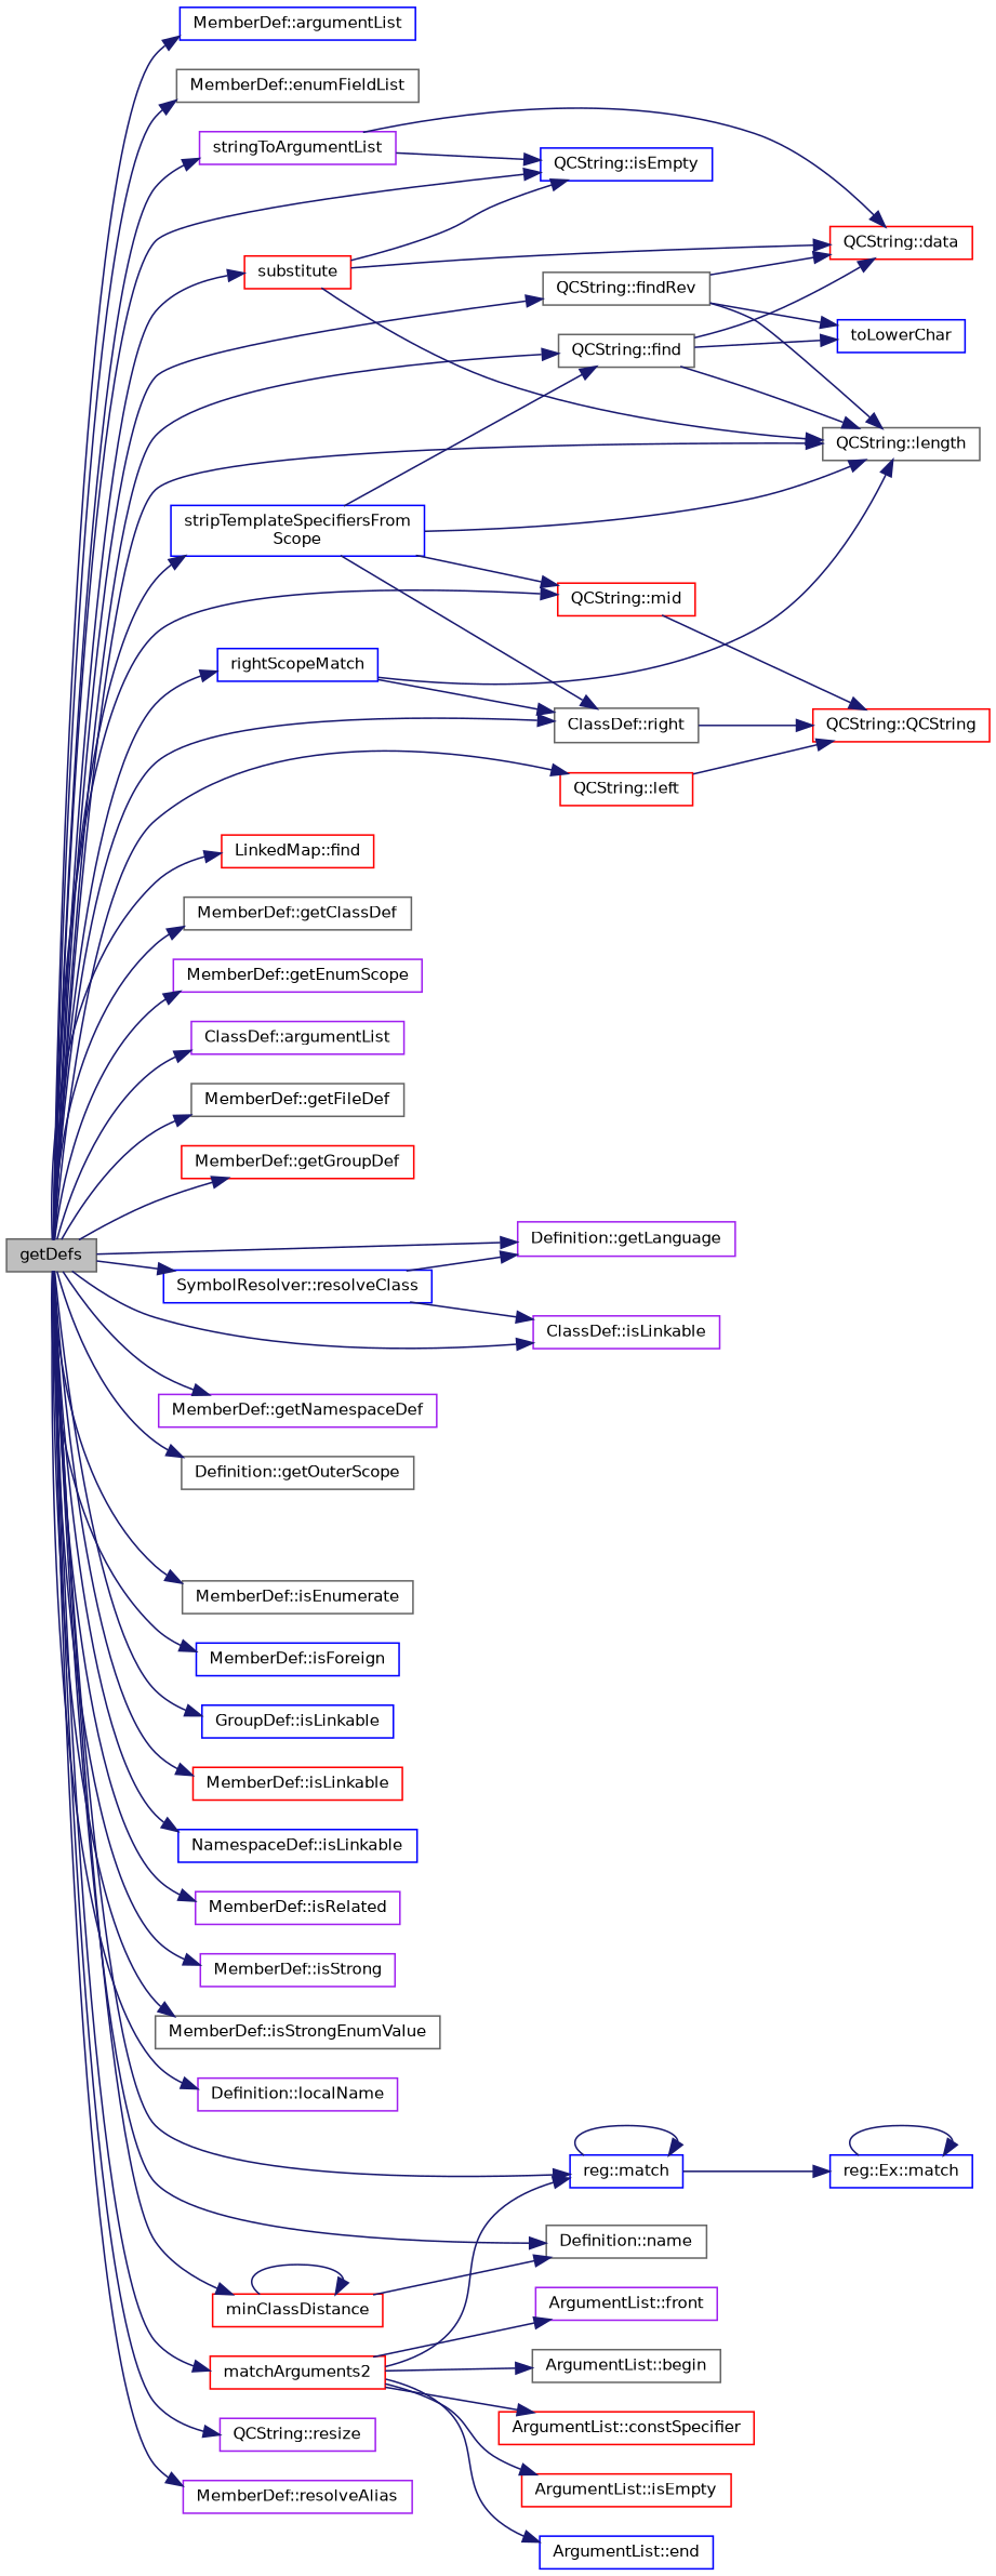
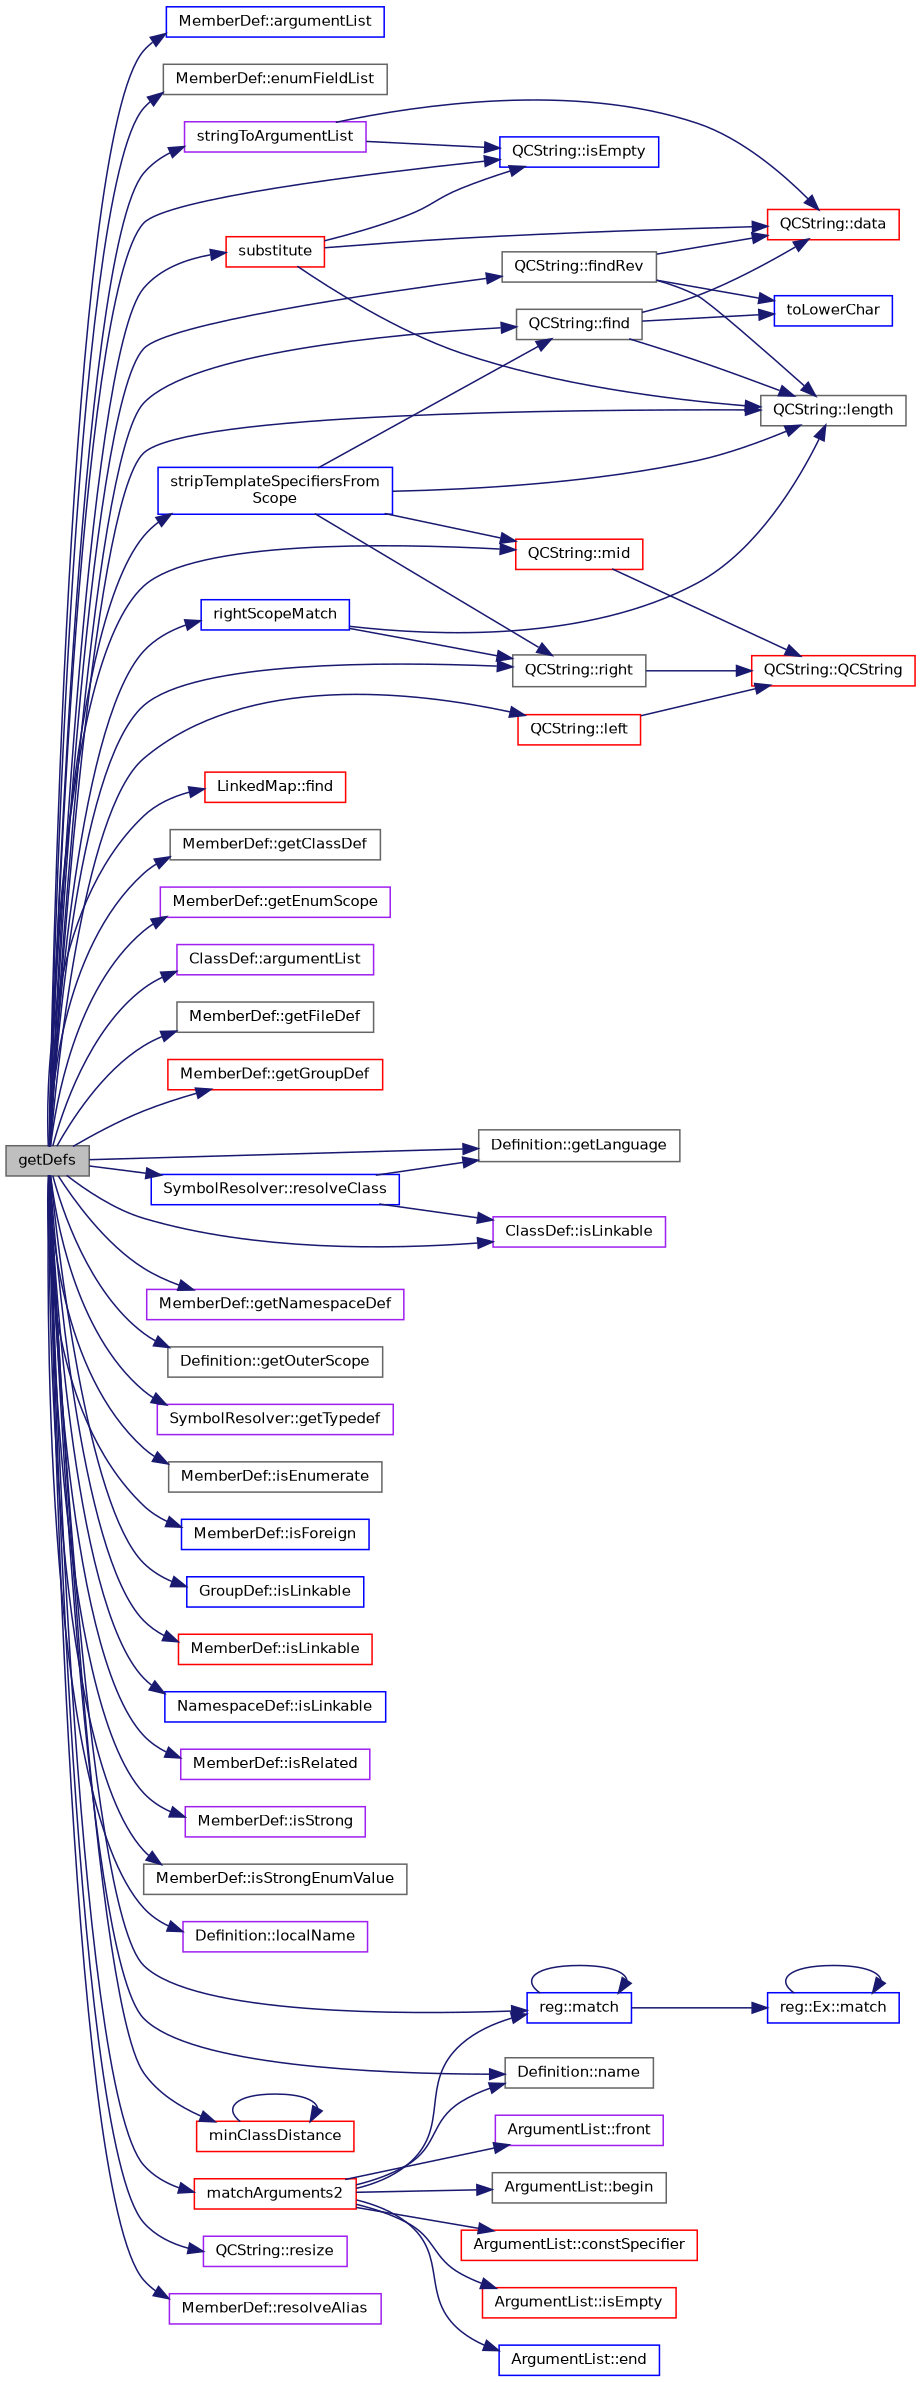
  digraph {
    rankdir=LR
    node [color=gray40 fillcolor=white fontname=Helvetica fontsize=10 shape=record style=filled]
    edge [color=midnightblue fontname=Helvetica fontsize=10 labelfontname=Helvetica labelfontsize=10 style=solid]
    n1 [fillcolor=grey75 fontcolor=black height=0.2 label=getDefs width=0.4]
    n2 [color=blue height=0.2 label="MemberDef::argumentList" width=0.4]
    n3 [height=0.2 label="MemberDef::enumFieldList" width=0.4]
    n4 [height=0.2 label="QCString::find" width=0.4]
    n5 [height=0.2 label="QCString::length" width=0.4]
    n6 [color=red height=0.2 label="LinkedMap::find" width=0.4]
    n7 [height=0.2 label="QCString::findRev" width=0.4]
    n8 [height=0.2 label="MemberDef::getClassDef" width=0.4]
    n9 [color=purple height=0.2 label="MemberDef::getEnumScope" width=0.4]
    n10 [color=purple height=0.2 label="ClassDef::argumentList" width=0.4]
    n11 [height=0.2 label="MemberDef::getFileDef" width=0.4]
    n12 [color=red height=0.2 label="MemberDef::getGroupDef" width=0.4]
-   n13 [color=purple height=0.2 label="Definition::getLanguage" width=0.4]
+   n13 [height=0.2 label="Definition::getLanguage" width=0.4]
    n14 [color=purple height=0.2 label="MemberDef::getNamespaceDef" width=0.4]
    n15 [height=0.2 label="Definition::getOuterScope" width=0.4]
+   n16 [color=purple height=0.2 label="SymbolResolver::getTypedef" width=0.4]
    n17 [color=blue height=0.2 label="QCString::isEmpty" width=0.4]
    n18 [height=0.2 label="MemberDef::isEnumerate" width=0.4]
    n19 [color=blue height=0.2 label="MemberDef::isForeign" width=0.4]
    n20 [color=purple height=0.2 label="ClassDef::isLinkable" width=0.4]
    n21 [color=blue height=0.2 label="GroupDef::isLinkable" width=0.4]
    n22 [color=red height=0.2 label="MemberDef::isLinkable" width=0.4]
    n23 [color=blue height=0.2 label="NamespaceDef::isLinkable" width=0.4]
    n24 [color=purple height=0.2 label="MemberDef::isRelated" width=0.4]
    n25 [color=purple height=0.2 label="MemberDef::isStrong" width=0.4]
    n26 [height=0.2 label="MemberDef::isStrongEnumValue" width=0.4]
    n27 [color=red height=0.2 label="QCString::left" width=0.4]
    n28 [color=purple height=0.2 label="Definition::localName" width=0.4]
    n29 [color=blue height=0.2 label="reg::match" width=0.4]
    n30 [color=red height=0.2 label=matchArguments2 width=0.4]
    n31 [color=red height=0.2 label="QCString::mid" width=0.4]
    n32 [color=red height=0.2 label=minClassDistance width=0.4]
    n33 [height=0.2 label="Definition::name" width=0.4]
    n34 [color=purple height=0.2 label="QCString::resize" width=0.4]
    n35 [color=purple height=0.2 label="MemberDef::resolveAlias" width=0.4]
    n36 [color=blue height=0.2 label="SymbolResolver::resolveClass" width=0.4]
-   n37 [height=0.2 label="ClassDef::right" width=0.4]
+   n37 [height=0.2 label="QCString::right" width=0.4]
    n38 [color=blue height=0.2 label=rightScopeMatch width=0.4]
    n39 [color=purple height=0.2 label=stringToArgumentList width=0.4]
    n40 [color=blue height=0.2 label="stripTemplateSpecifiersFrom\lScope" width=0.4]
    n41 [color=red height=0.2 label=substitute width=0.4]
    n42 [color=red height=0.2 label="QCString::data" width=0.4]
    n43 [color=blue height=0.2 label=toLowerChar width=0.4]
    n44 [color=red height=0.2 label="QCString::QCString" width=0.4]
    n45 [color=blue height=0.2 label="reg::Ex::match" width=0.4]
    n46 [height=0.2 label="ArgumentList::begin" width=0.4]
    n47 [color=red height=0.2 label="ArgumentList::constSpecifier" width=0.4]
    n48 [color=red height=0.2 label="ArgumentList::isEmpty" width=0.4]
    n49 [color=blue height=0.2 label="ArgumentList::end" width=0.4]
    n50 [color=purple height=0.2 label="ArgumentList::front" width=0.4]
    n1 -> n2
    n1 -> n3
    n1 -> n4
    n1 -> n5
    n1 -> n6
    n1 -> n7
    n1 -> n8
    n1 -> n9
    n1 -> n10
    n1 -> n11
    n1 -> n12
    n1 -> n13
    n1 -> n14
    n1 -> n15
+   n1 -> n16
    n1 -> n17
    n1 -> n18
    n1 -> n19
    n1 -> n20
    n1 -> n21
    n1 -> n22
    n1 -> n23
    n1 -> n24
    n1 -> n25
    n1 -> n26
    n1 -> n27
    n1 -> n28
    n1 -> n29
    n1 -> n30
    n1 -> n31
    n1 -> n32
    n1 -> n33
    n1 -> n34
    n1 -> n35
    n1 -> n36
    n1 -> n37
    n1 -> n38
    n1 -> n39
    n1 -> n40
    n1 -> n41
    n4 -> n5
    n4 -> n42
    n4 -> n43
    n7 -> n5
    n7 -> n42
    n7 -> n43
    n27 -> n44
    n29 -> n29
    n29 -> n45
    n30 -> n29
    n30 -> n46
    n30 -> n47
    n30 -> n48
    n30 -> n49
    n30 -> n50
    n31 -> n44
    n32 -> n32
-   n32 -> n33
+   n30 -> n33
    n36 -> n13
    n36 -> n20
    n37 -> n44
    n38 -> n5
    n38 -> n37
    n39 -> n17
    n39 -> n42
    n40 -> n4
    n40 -> n5
    n40 -> n31
    n40 -> n37
    n41 -> n5
    n41 -> n17
    n41 -> n42
    n45 -> n45
  }
